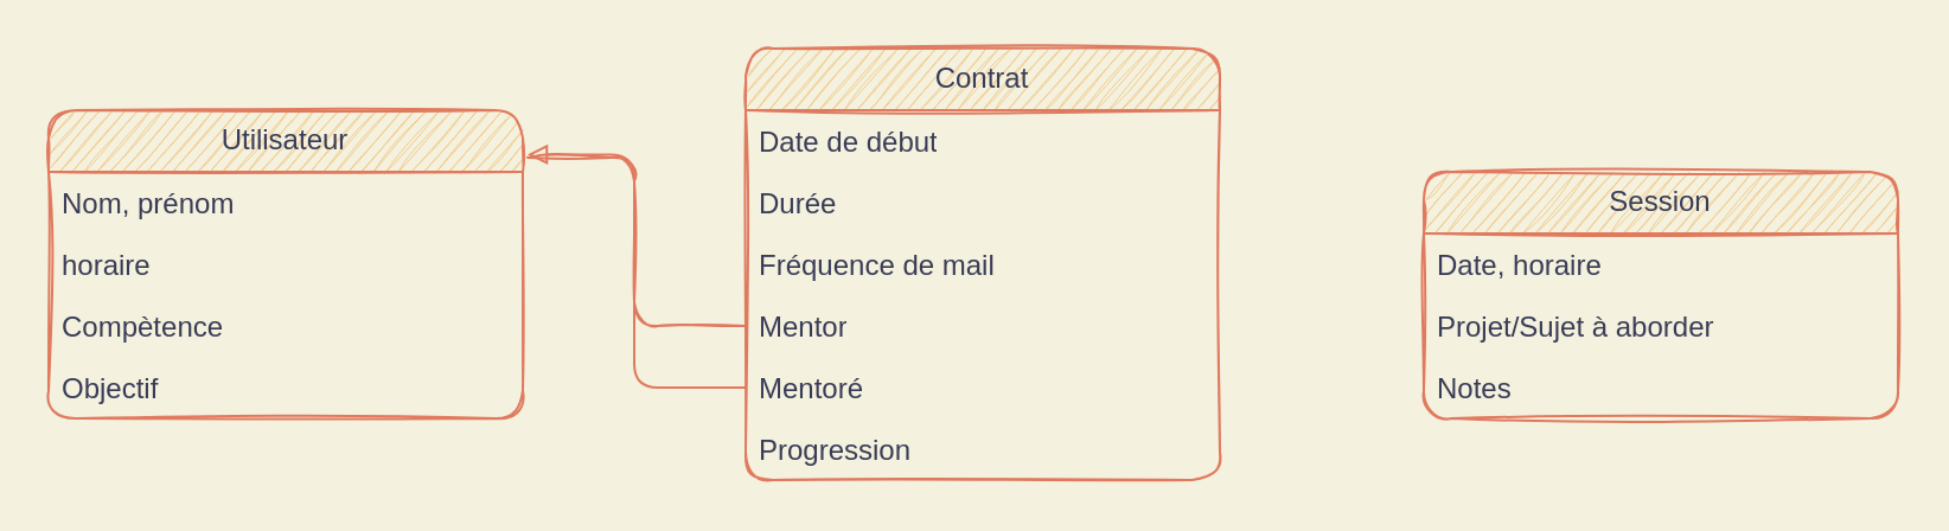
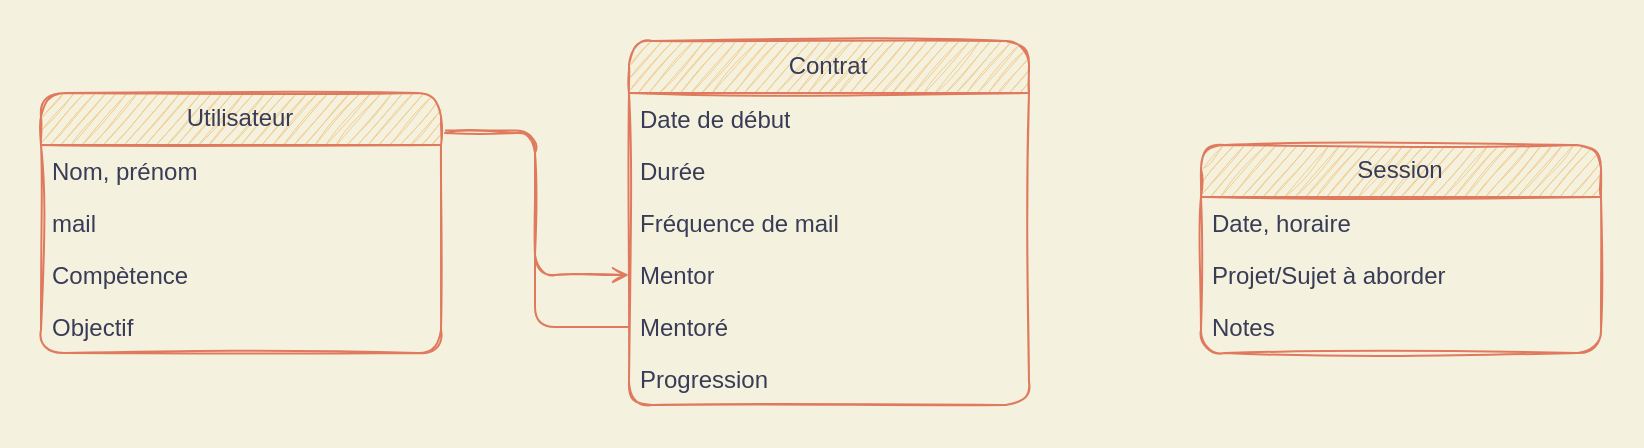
  <mxCell id="0" />
  <mxCell id="1" parent="0" />
- <mxCell id="2" value="" style="endArrow=none;shadow=0;strokeWidth=1;endFill=0;elbow=vertical;sketch=1;exitX=1.01;exitY=0.154;exitDx=0;exitDy=0;exitPerimeter=0;entryX=0;entryY=0.5;entryDx=0;entryDy=0;edgeStyle=orthogonalEdgeStyle;labelBackgroundColor=#F4F1DE;strokeColor=#E07A5F;fontColor=#393C56;" parent="1" source="10" target="7" edge="1"><mxGeometry x="0.5" y="41" relative="1" as="geometry"><mxPoint x="250" y="126" as="sourcePoint" /><mxPoint x="480" y="126" as="targetPoint" /><mxPoint x="-40" y="32" as="offset" /></mxGeometry></mxCell>
+ <mxCell id="2" value="" style="endArrow=open;shadow=0;strokeWidth=1;endFill=0;elbow=vertical;sketch=1;exitX=1.01;exitY=0.154;exitDx=0;exitDy=0;exitPerimeter=0;entryX=0;entryY=0.5;entryDx=0;entryDy=0;edgeStyle=orthogonalEdgeStyle;labelBackgroundColor=#F4F1DE;strokeColor=#E07A5F;fontColor=#393C56;" parent="1" source="10" target="7" edge="1"><mxGeometry x="0.5" y="41" relative="1" as="geometry"><mxPoint x="250" y="126" as="sourcePoint" /><mxPoint x="480" y="126" as="targetPoint" /><mxPoint x="-40" y="32" as="offset" /></mxGeometry></mxCell>
  <mxCell id="3" value="Contrat" style="swimlane;fontStyle=0;childLayout=stackLayout;horizontal=1;startSize=26;horizontalStack=0;resizeParent=1;resizeParentMax=0;resizeLast=0;collapsible=1;marginBottom=0;glass=0;labelBorderColor=none;rounded=1;sketch=1;whiteSpace=wrap;fillColor=#F2CC8F;strokeColor=#E07A5F;fontColor=#393C56;" parent="1" vertex="1"><mxGeometry x="314" y="20" width="200" height="182" as="geometry" /></mxCell>
  <mxCell id="4" value="Date de début" style="text;strokeColor=none;fillColor=none;align=left;verticalAlign=top;spacingLeft=4;spacingRight=4;overflow=hidden;rotatable=0;points=[[0,0.5],[1,0.5]];portConstraint=eastwest;glass=0;labelBorderColor=none;rounded=1;sketch=1;whiteSpace=wrap;fontColor=#393C56;" parent="3" vertex="1"><mxGeometry y="26" width="200" height="26" as="geometry" /></mxCell>
  <mxCell id="5" value="Durée" style="text;strokeColor=none;fillColor=none;align=left;verticalAlign=top;spacingLeft=4;spacingRight=4;overflow=hidden;rotatable=0;points=[[0,0.5],[1,0.5]];portConstraint=eastwest;glass=0;labelBorderColor=none;rounded=1;sketch=1;whiteSpace=wrap;fontColor=#393C56;" parent="3" vertex="1"><mxGeometry y="52" width="200" height="26" as="geometry" /></mxCell>
  <mxCell id="6" value="Fréquence de mail" style="text;strokeColor=none;fillColor=none;align=left;verticalAlign=top;spacingLeft=4;spacingRight=4;overflow=hidden;rotatable=0;points=[[0,0.5],[1,0.5]];portConstraint=eastwest;glass=0;labelBorderColor=none;rounded=1;sketch=1;whiteSpace=wrap;fontColor=#393C56;" parent="3" vertex="1"><mxGeometry y="78" width="200" height="26" as="geometry" /></mxCell>
  <mxCell id="7" value="Mentor" style="text;strokeColor=none;fillColor=none;align=left;verticalAlign=top;spacingLeft=4;spacingRight=4;overflow=hidden;rotatable=0;points=[[0,0.5],[1,0.5]];portConstraint=eastwest;glass=0;labelBorderColor=none;rounded=1;sketch=1;whiteSpace=wrap;fontColor=#393C56;" parent="3" vertex="1"><mxGeometry y="104" width="200" height="26" as="geometry" /></mxCell>
  <mxCell id="8" value="Mentoré" style="text;strokeColor=none;fillColor=none;align=left;verticalAlign=top;spacingLeft=4;spacingRight=4;overflow=hidden;rotatable=0;points=[[0,0.5],[1,0.5]];portConstraint=eastwest;glass=0;labelBorderColor=none;rounded=1;sketch=1;whiteSpace=wrap;fontColor=#393C56;" parent="3" vertex="1"><mxGeometry y="130" width="200" height="26" as="geometry" /></mxCell>
  <mxCell id="9" value="Progression" style="text;strokeColor=none;fillColor=none;align=left;verticalAlign=top;spacingLeft=4;spacingRight=4;overflow=hidden;rotatable=0;points=[[0,0.5],[1,0.5]];portConstraint=eastwest;glass=0;labelBorderColor=none;rounded=1;sketch=1;whiteSpace=wrap;fontColor=#393C56;" parent="3" vertex="1"><mxGeometry y="156" width="200" height="26" as="geometry" /></mxCell>
  <mxCell id="10" value="Utilisateur" style="swimlane;fontStyle=0;childLayout=stackLayout;horizontal=1;startSize=26;horizontalStack=0;resizeParent=1;resizeParentMax=0;resizeLast=0;collapsible=1;marginBottom=0;glass=0;labelBorderColor=none;rounded=1;sketch=1;whiteSpace=wrap;fillColor=#F2CC8F;strokeColor=#E07A5F;fontColor=#393C56;" parent="1" vertex="1"><mxGeometry x="20" y="46" width="200" height="130" as="geometry" /></mxCell>
  <mxCell id="11" value="Nom, prénom" style="text;strokeColor=none;fillColor=none;align=left;verticalAlign=top;spacingLeft=4;spacingRight=4;overflow=hidden;rotatable=0;points=[[0,0.5],[1,0.5]];portConstraint=eastwest;glass=0;labelBorderColor=none;rounded=1;sketch=1;whiteSpace=wrap;fontColor=#393C56;" parent="10" vertex="1"><mxGeometry y="26" width="200" height="26" as="geometry" /></mxCell>
- <mxCell id="12" value="horaire" style="text;strokeColor=none;fillColor=none;align=left;verticalAlign=top;spacingLeft=4;spacingRight=4;overflow=hidden;rotatable=0;points=[[0,0.5],[1,0.5]];portConstraint=eastwest;glass=0;labelBorderColor=none;rounded=1;sketch=1;whiteSpace=wrap;fontColor=#393C56;" parent="10" vertex="1"><mxGeometry y="52" width="200" height="26" as="geometry" /></mxCell>
+ <mxCell id="12" value="mail" style="text;strokeColor=none;fillColor=none;align=left;verticalAlign=top;spacingLeft=4;spacingRight=4;overflow=hidden;rotatable=0;points=[[0,0.5],[1,0.5]];portConstraint=eastwest;glass=0;labelBorderColor=none;rounded=1;sketch=1;whiteSpace=wrap;fontColor=#393C56;" parent="10" vertex="1"><mxGeometry y="52" width="200" height="26" as="geometry" /></mxCell>
  <mxCell id="13" value="Compètence" style="text;strokeColor=none;fillColor=none;align=left;verticalAlign=top;spacingLeft=4;spacingRight=4;overflow=hidden;rotatable=0;points=[[0,0.5],[1,0.5]];portConstraint=eastwest;glass=0;labelBorderColor=none;rounded=1;sketch=1;whiteSpace=wrap;fontColor=#393C56;" parent="10" vertex="1"><mxGeometry y="78" width="200" height="26" as="geometry" /></mxCell>
  <mxCell id="14" value="Objectif" style="text;strokeColor=none;fillColor=none;align=left;verticalAlign=top;spacingLeft=4;spacingRight=4;overflow=hidden;rotatable=0;points=[[0,0.5],[1,0.5]];portConstraint=eastwest;glass=0;labelBorderColor=none;rounded=1;sketch=1;whiteSpace=wrap;fontColor=#393C56;" parent="10" vertex="1"><mxGeometry y="104" width="200" height="26" as="geometry" /></mxCell>
- <mxCell id="15" style="edgeStyle=orthogonalEdgeStyle;rounded=1;sketch=0;orthogonalLoop=1;jettySize=auto;html=1;exitX=0;exitY=0.5;exitDx=0;exitDy=0;entryX=1.01;entryY=0.144;entryDx=0;entryDy=0;entryPerimeter=0;endArrow=block;endFill=0;labelBackgroundColor=#F4F1DE;strokeColor=#E07A5F;fontColor=#393C56;" parent="1" source="8" target="10" edge="1"><mxGeometry relative="1" as="geometry" /></mxCell>
+ <mxCell id="15" style="edgeStyle=orthogonalEdgeStyle;rounded=1;sketch=0;orthogonalLoop=1;jettySize=auto;html=1;exitX=0;exitY=0.5;exitDx=0;exitDy=0;entryX=1.01;entryY=0.144;entryDx=0;entryDy=0;entryPerimeter=0;endArrow=none;endFill=0;labelBackgroundColor=#F4F1DE;strokeColor=#E07A5F;fontColor=#393C56;" parent="1" source="8" target="10" edge="1"><mxGeometry relative="1" as="geometry" /></mxCell>
  <mxCell id="16" value="Session" style="swimlane;fontStyle=0;childLayout=stackLayout;horizontal=1;startSize=26;horizontalStack=0;resizeParent=1;resizeParentMax=0;resizeLast=0;collapsible=1;marginBottom=0;glass=0;labelBorderColor=none;rounded=1;sketch=1;whiteSpace=wrap;fillColor=#F2CC8F;strokeColor=#E07A5F;fontColor=#393C56;" parent="1" vertex="1"><mxGeometry x="600" y="72" width="200" height="104" as="geometry" /></mxCell>
  <mxCell id="17" value="Date, horaire" style="text;strokeColor=none;fillColor=none;align=left;verticalAlign=top;spacingLeft=4;spacingRight=4;overflow=hidden;rotatable=0;points=[[0,0.5],[1,0.5]];portConstraint=eastwest;glass=0;labelBorderColor=none;rounded=1;sketch=1;whiteSpace=wrap;fontColor=#393C56;" parent="16" vertex="1"><mxGeometry y="26" width="200" height="26" as="geometry" /></mxCell>
  <mxCell id="18" value="Projet/Sujet à aborder" style="text;strokeColor=none;fillColor=none;align=left;verticalAlign=top;spacingLeft=4;spacingRight=4;overflow=hidden;rotatable=0;points=[[0,0.5],[1,0.5]];portConstraint=eastwest;glass=0;labelBorderColor=none;rounded=1;sketch=1;whiteSpace=wrap;fontColor=#393C56;" parent="16" vertex="1"><mxGeometry y="52" width="200" height="26" as="geometry" /></mxCell>
  <mxCell id="19" value="Notes" style="text;strokeColor=none;fillColor=none;align=left;verticalAlign=top;spacingLeft=4;spacingRight=4;overflow=hidden;rotatable=0;points=[[0,0.5],[1,0.5]];portConstraint=eastwest;glass=0;labelBorderColor=none;rounded=1;sketch=1;whiteSpace=wrap;fontColor=#393C56;" parent="16" vertex="1"><mxGeometry y="78" width="200" height="26" as="geometry" /></mxCell>
